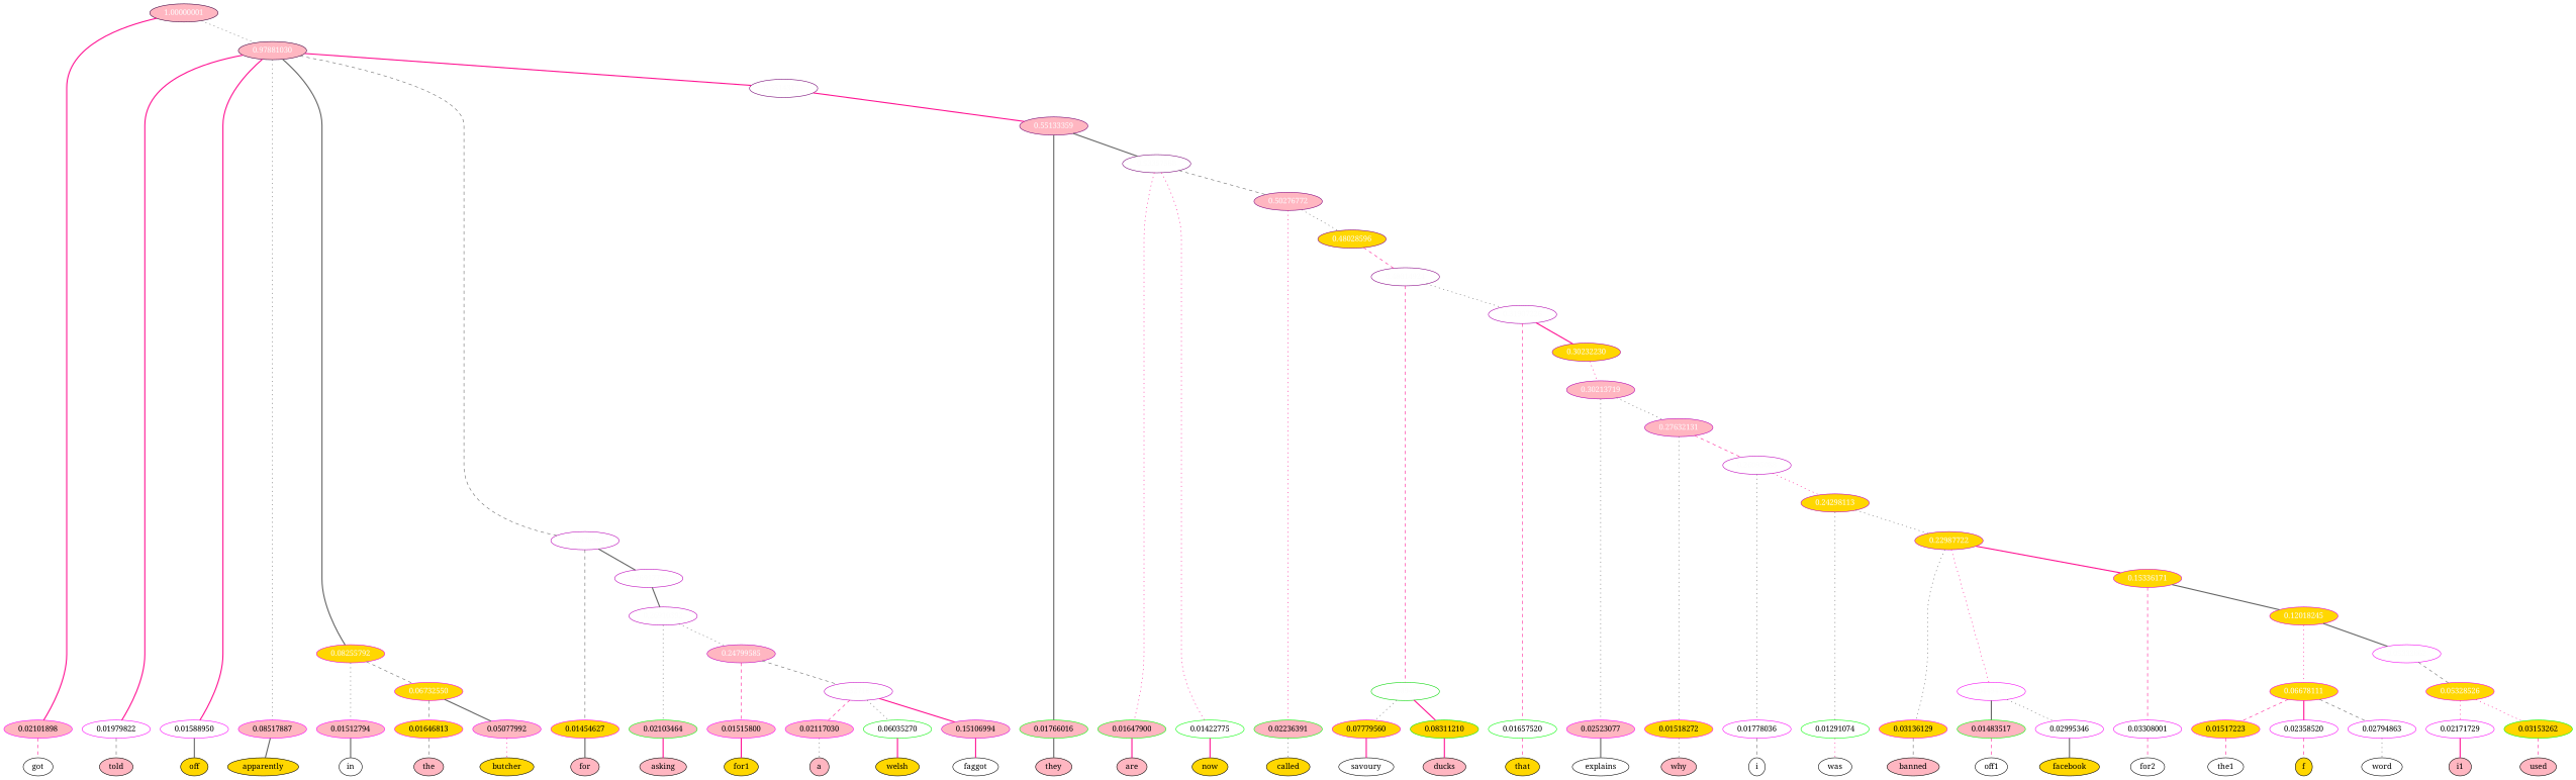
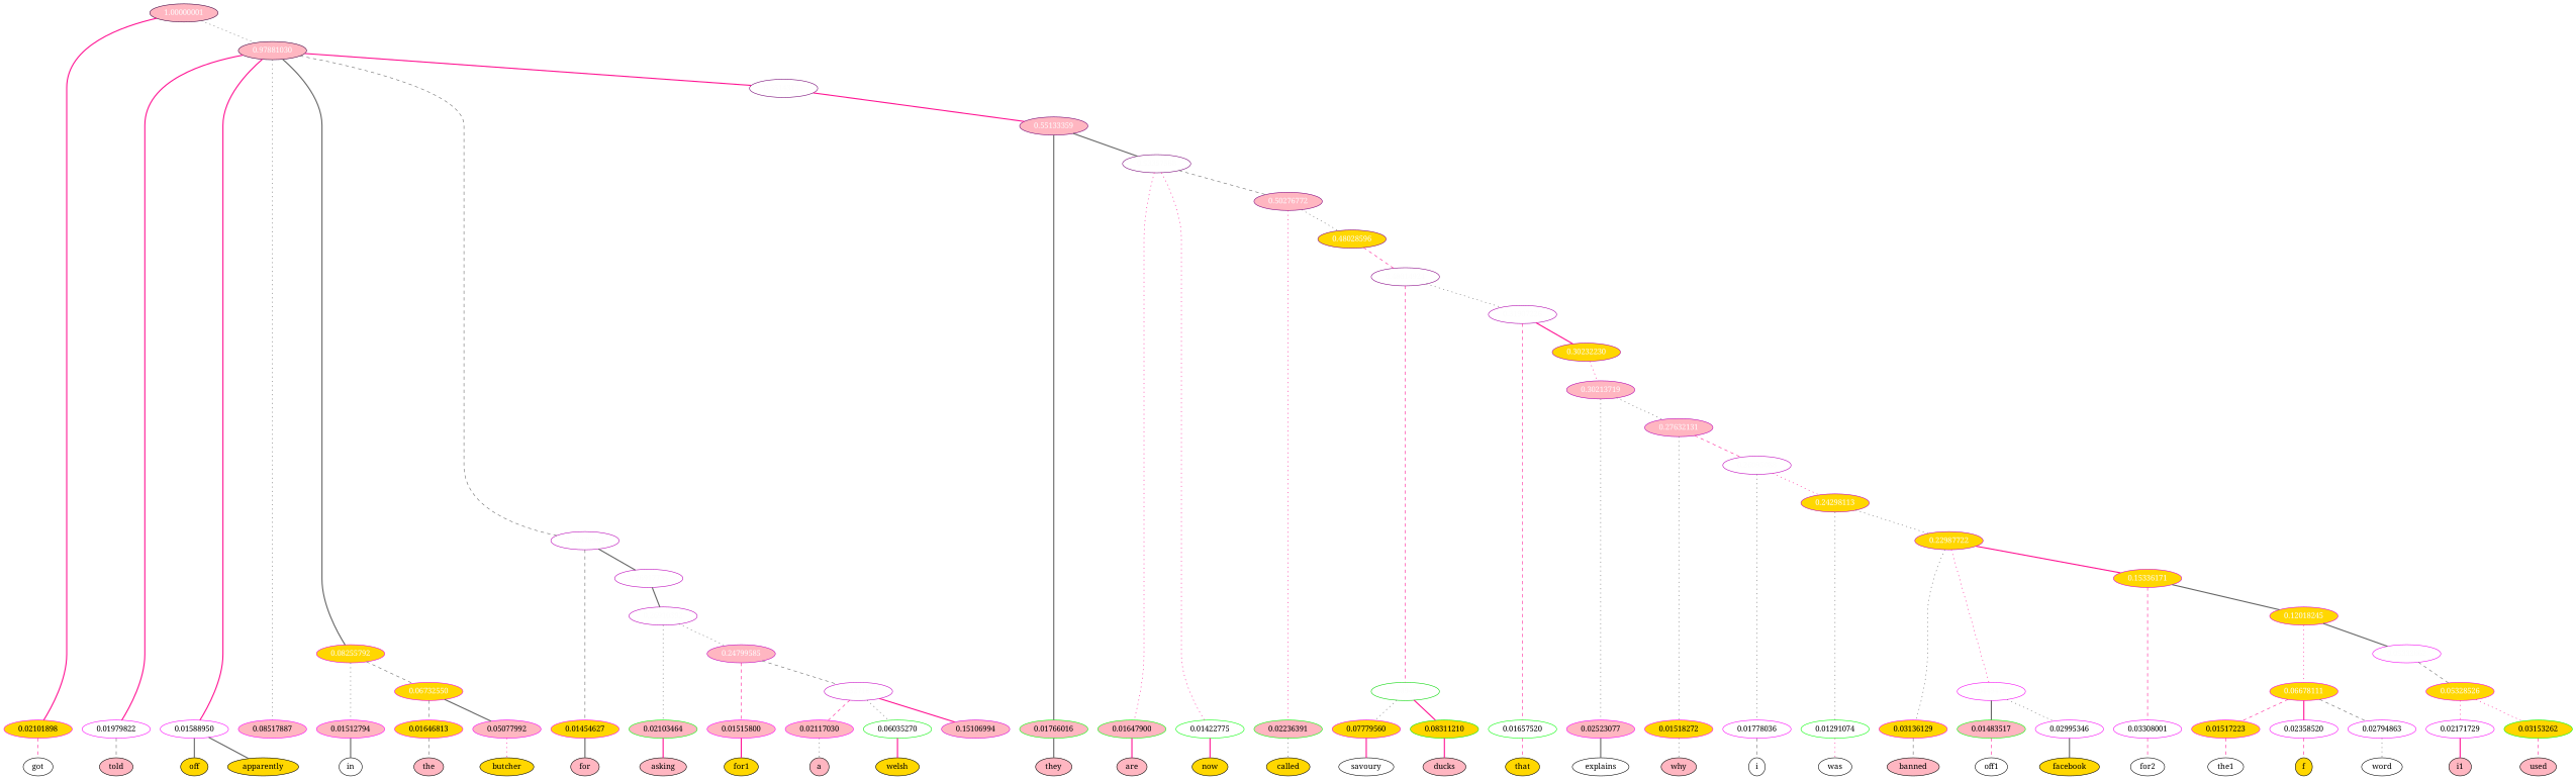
  graph {
    fontname="Noto Serif"
    node [color=black fillcolor=white fontname="Noto Serif" format=png nodesep=0.001 ordering=out overlap_scaling=0.01 ranksep=0.001 style=filled]
    edge [color=gray40 fontname="Noto Serif" style=bold]
    n1 [height=0.15 label=got style="filled,solid" width=0.15]
    n2 [fillcolor=lightpink height=0.15 label=told style="filled,solid" width=0.15]
    n3 [fillcolor=gold height=0.15 label=off style="filled,solid" width=0.15]
    n4 [height=0.15 label=in style="filled,solid" width=0.15]
    n5 [fillcolor=lightpink height=0.15 label=the style="filled,solid" width=0.15]
    n6 [fillcolor=gold height=0.15 label=butcher style="filled,solid" width=0.15]
    n7 [fillcolor=lightpink height=0.15 label=for style="filled,solid" width=0.15]
    n8 [fillcolor=lightpink height=0.15 label=asking style="filled,solid" width=0.15]
    n9 [fillcolor=gold height=0.15 label=for1 style="filled,solid" width=0.15]
    n10 [fillcolor=lightpink height=0.15 label=a style="filled,solid" width=0.15]
    n11 [fillcolor=gold height=0.15 label=welsh style="filled,solid" width=0.15]
-   n12 [height=0.15 label=faggot style="filled,solid" width=0.15]
    n13 [fillcolor=gold height=0.15 label=apparently style="filled,solid" width=0.15]
    n14 [fillcolor=lightpink height=0.15 label=they style="filled,solid" width=0.15]
    n15 [fillcolor=lightpink height=0.15 label=are style="filled,solid" width=0.15]
    n16 [fillcolor=gold height=0.15 label=now style="filled,solid" width=0.15]
    n17 [fillcolor=gold height=0.15 label=called style="filled,solid" width=0.15]
    n18 [height=0.15 label=savoury style="filled,solid" width=0.15]
    n19 [fillcolor=lightpink height=0.15 label=ducks style="filled,solid" width=0.15]
    n20 [fillcolor=gold height=0.15 label=that style="filled,solid" width=0.15]
    n21 [height=0.15 label=explains style="filled,solid" width=0.15]
    n22 [fillcolor=lightpink height=0.15 label=why style="filled,solid" width=0.15]
    n23 [height=0.15 label=i style="filled,solid" width=0.15]
    n24 [height=0.15 label=was style="filled,solid" width=0.15]
    n25 [fillcolor=lightpink height=0.15 label=banned style="filled,solid" width=0.15]
    n26 [height=0.15 label=off1 style="filled,solid" width=0.15]
    n27 [fillcolor=gold height=0.15 label=facebook style="filled,solid" width=0.15]
    n28 [height=0.15 label=for2 style="filled,solid" width=0.15]
    n29 [height=0.15 label=the1 style="filled,solid" width=0.15]
    n30 [fillcolor=gold height=0.15 label=f style="filled,solid" width=0.15]
    n31 [height=0.15 label=word style="filled,solid" width=0.15]
    n32 [fillcolor=lightpink height=0.15 label=i1 style="filled,solid" width=0.15]
    n33 [fillcolor=lightpink height=0.15 label=used style="filled,solid" width=0.15]
-   n34 [color="0.835 1.000 0.979" fillcolor=lightpink fontcolor=black height=0.15 label=0.02101898 width=0.15]
+   n34 [color="0.835 1.000 0.979" fillcolor=gold fontcolor=black height=0.15 label=0.02101898 width=0.15]
    n35 [color="0.835 1.000 0.980" fontcolor=black height=0.15 label=0.01979822 width=0.15]
    n36 [color="0.835 1.000 0.984" fontcolor=black height=0.15 label=0.01588950 width=0.15]
    n37 [color="0.835 1.000 0.985" fillcolor=lightpink fontcolor=black height=0.15 label=0.01512794 width=0.15]
    n38 [color="0.835 1.000 0.984" fillcolor=gold fontcolor=black height=0.15 label=0.01646813 width=0.15]
    n39 [color="0.835 1.000 0.949" fillcolor=lightpink fontcolor=black height=0.15 label=0.05077992 width=0.15]
    n40 [color="0.835 1.000 0.985" fillcolor=gold fontcolor=black height=0.15 label=0.01454627 width=0.15]
    n41 [color="0.334 1.000 0.979" fillcolor=lightpink fontcolor=black height=0.15 label=0.02103464 width=0.15]
    n42 [color="0.835 1.000 0.985" fillcolor=lightpink fontcolor=black height=0.15 label=0.01515800 width=0.15]
    n43 [color="0.835 1.000 0.979" fillcolor=lightpink fontcolor=black height=0.15 label=0.02117030 width=0.15]
    n44 [color="0.334 1.000 0.940" fontcolor=black height=0.15 label=0.06035270 width=0.15]
    n45 [color="0.835 1.000 0.849" fillcolor=lightpink fontcolor=black height=0.15 label=0.15106994 width=0.15]
    n46 [color="0.835 1.000 0.975" fillcolor=lightpink fontcolor=black height=0.15 label=0.08517887 width=0.15]
    n47 [color="0.334 1.000 0.982" fillcolor=lightpink fontcolor=black height=0.15 label=0.01766016 width=0.15]
    n48 [color="0.334 1.000 0.984" fillcolor=lightpink fontcolor=black height=0.15 label=0.01647900 width=0.15]
    n49 [color="0.334 1.000 0.986" fontcolor=black height=0.15 label=0.01422775 width=0.15]
    n50 [color="0.334 1.000 0.978" fillcolor=lightpink fontcolor=black height=0.15 label=0.02236391 width=0.15]
    n51 [color="0.835 1.000 0.922" fillcolor=gold fontcolor=black height=0.15 label=0.07779560 width=0.15]
    n52 [color="0.334 1.000 0.917" fillcolor=gold fontcolor=black height=0.15 label=0.08311210 width=0.15]
    n53 [color="0.334 1.000 0.983" fontcolor=black height=0.15 label=0.01657520 width=0.15]
    n54 [color="0.835 1.000 0.974" fillcolor=lightpink fontcolor=black height=0.15 label=0.02523077 width=0.15]
    n55 [color="0.835 1.000 0.985" fillcolor=gold fontcolor=black height=0.15 label=0.01518272 width=0.15]
    n56 [color="0.835 1.000 0.982" fontcolor=black height=0.15 label=0.01778036 width=0.15]
    n57 [color="0.334 1.000 0.987" fontcolor=black height=0.15 label=0.01291074 width=0.15]
    n58 [color="0.835 1.000 0.969" fillcolor=gold fontcolor=black height=0.15 label=0.03136129 width=0.15]
    n59 [color="0.334 1.000 0.985" fillcolor=lightpink fontcolor=black height=0.15 label=0.01483517 width=0.15]
    n60 [color="0.835 1.000 0.970" fontcolor=black height=0.15 label=0.02995346 width=0.15]
    n61 [color="0.835 1.000 0.967" fontcolor=black height=0.15 label=0.03308001 width=0.15]
    n62 [color="0.835 1.000 0.985" fillcolor=gold fontcolor=black height=0.15 label=0.01517223 width=0.15]
    n63 [color="0.835 1.000 0.976" fontcolor=black height=0.15 label=0.02358520 width=0.15]
    n64 [color="0.835 1.000 0.972" fontcolor=black height=0.15 label=0.02794863 width=0.15]
    n65 [color="0.835 1.000 0.978" fontcolor=black height=0.15 label=0.02171729 width=0.15]
    n66 [color="0.334 1.000 0.968" fillcolor=gold fontcolor=black height=0.15 label=0.03153262 width=0.15]
    n67 [color="0.835 1.000 0.250" fillcolor=lightpink fontcolor=grey99 height=0.15 label=1.00000001 width=0.15]
    n68 [color="0.835 1.000 0.250" fillcolor=lightpink fontcolor=grey99 height=0.15 label=0.97881030 width=0.15]
    n69 [color="0.835 1.000 0.917" fillcolor=gold fontcolor=grey99 height=0.15 label=0.08255792 width=0.15]
    n70 [color="0.835 1.000 0.716" fontcolor=grey99 height=0.15 label=0.28379964 width=0.15]
    n71 [color="0.835 1.000 0.449" fontcolor=grey99 height=0.15 label=0.55143135 width=0.15]
    n72 [color="0.835 1.000 0.933" fillcolor=gold fontcolor=grey99 height=0.15 label=0.06732550 width=0.15]
    n73 [color="0.835 1.000 0.731" fontcolor=grey99 height=0.15 label=0.26917735 width=0.15]
    n74 [color="0.835 1.000 0.449" fillcolor=lightpink fontcolor=grey99 height=0.15 label=0.55133359 width=0.15]
    n75 [color="0.835 1.000 0.731" fontcolor=grey99 height=0.15 label=0.26910392 width=0.15]
    n76 [color="0.835 1.000 0.466" fontcolor=grey99 height=0.15 label=0.53357568 width=0.15]
    n77 [color="0.835 1.000 0.752" fillcolor=lightpink fontcolor=grey99 height=0.15 label=0.24799585 width=0.15]
    n78 [color="0.835 1.000 0.497" fillcolor=lightpink fontcolor=grey99 height=0.15 label=0.50276772 width=0.15]
    n79 [color="0.835 1.000 0.767" fontcolor=grey99 height=0.15 label=0.23271612 width=0.15]
    n80 [color="0.835 1.000 0.520" fillcolor=gold fontcolor=grey99 height=0.15 label=0.48028596 width=0.15]
    n81 [color="0.835 1.000 0.520" fontcolor=grey99 height=0.15 label=0.48014924 width=0.15]
    n82 [color="0.334 1.000 0.839" fontcolor=grey99 height=0.15 label=0.16094025 width=0.15]
    n83 [color="0.835 1.000 0.681" fontcolor=grey99 height=0.15 label=0.31907226 width=0.15]
    n84 [color="0.835 1.000 0.698" fillcolor=gold fontcolor=grey99 height=0.15 label=0.30232230 width=0.15]
    n85 [color="0.835 1.000 0.698" fillcolor=lightpink fontcolor=grey99 height=0.15 label=0.30213719 width=0.15]
    n86 [color="0.835 1.000 0.724" fillcolor=lightpink fontcolor=grey99 height=0.15 label=0.27632131 width=0.15]
    n87 [color="0.835 1.000 0.739" fontcolor=grey99 height=0.15 label=0.26095088 width=0.15]
    n88 [color="0.835 1.000 0.757" fillcolor=gold fontcolor=grey99 height=0.15 label=0.24298113 width=0.15]
    n89 [color="0.835 1.000 0.770" fillcolor=gold fontcolor=grey99 height=0.15 label=0.22987722 width=0.15]
    n90 [color="0.835 1.000 0.955" fontcolor=grey99 height=0.15 label=0.04494752 width=0.15]
    n91 [color="0.835 1.000 0.847" fillcolor=gold fontcolor=grey99 height=0.15 label=0.15336171 width=0.15]
    n92 [color="0.835 1.000 0.880" fillcolor=gold fontcolor=grey99 height=0.15 label=0.12018245 width=0.15]
    n93 [color="0.835 1.000 0.933" fillcolor=gold fontcolor=grey99 height=0.15 label=0.06678111 width=0.15]
    n94 [color="0.835 1.000 0.947" fontcolor=grey99 height=0.15 label=0.05332062 width=0.15]
    n95 [color="0.835 1.000 0.947" fillcolor=gold fontcolor=grey99 height=0.15 label=0.05328526 width=0.15]
    subgraph sub_1 {
      rank=same
      n1
      n2
      n3
      n4
      n5
      n6
      n7
      n8
      n9
      n10
      n11
-     n12
      n13
      n14
      n15
      n16
      n17
      n18
      n19
      n20
      n21
      n22
      n23
      n24
      n25
      n26
      n27
      n28
      n29
      n30
      n31
      n32
      n33
    }
    subgraph sub_2 {
      rank=same
      n34
      n35
      n36
      n37
      n38
      n39
      n40
      n41
      n42
      n43
      n44
      n45
      n46
      n47
      n48
      n49
      n50
      n51
      n52
      n53
      n54
      n55
      n56
      n57
      n58
      n59
      n60
      n61
      n62
      n63
      n64
      n65
      n66
    }
    n34 -- n1 [color=deeppink style=dashed]
    n35 -- n2 [style=dashed]
    n36 -- n3
    n37 -- n4
    n38 -- n5 [style=dashed]
    n39 -- n6 [color=deeppink style=dotted]
    n40 -- n7
    n41 -- n8 [color=deeppink]
    n42 -- n9 [color=deeppink]
    n43 -- n10 [style=dotted]
    n44 -- n11 [color=deeppink]
-   n45 -- n12 [color=deeppink]
-   n46 -- n13
+   n36 -- n13
    n47 -- n14
    n48 -- n15 [color=deeppink]
    n49 -- n16 [color=deeppink]
    n50 -- n17 [style=dotted]
    n51 -- n18 [color=deeppink]
    n52 -- n19 [color=deeppink]
    n53 -- n20 [color=deeppink style=dashed]
    n54 -- n21
    n55 -- n22 [style=dotted]
    n56 -- n23 [style=dashed]
    n57 -- n24 [color=deeppink style=dotted]
    n58 -- n25 [style=dashed]
    n59 -- n26 [color=deeppink style=dashed]
    n60 -- n27
    n61 -- n28 [color=deeppink style=dashed]
    n62 -- n29 [color=deeppink style=dashed]
    n63 -- n30 [color=deeppink style=dashed]
    n64 -- n31 [style=dotted]
    n65 -- n32 [color=deeppink]
    n66 -- n33 [color=deeppink style=dashed]
    n67 -- n34 [color=deeppink]
    n67 -- n68 [style=dotted]
    n68 -- n35 [color=deeppink]
    n68 -- n36 [color=deeppink]
    n68 -- n46 [style=dotted]
    n68 -- n69
    n68 -- n70 [style=dashed]
    n68 -- n71 [color=deeppink]
    n69 -- n37 [style=dotted]
    n69 -- n72 [style=dashed]
    n70 -- n40 [style=dashed]
    n70 -- n73
    n71 -- n74 [color=deeppink]
    n72 -- n38 [style=dashed]
    n72 -- n39
    n73 -- n75
    n74 -- n47
    n74 -- n76
    n75 -- n41 [style=dotted]
    n75 -- n77 [style=dotted]
    n76 -- n48 [color=deeppink style=dotted]
    n76 -- n49 [color=deeppink style=dotted]
    n76 -- n78 [style=dashed]
    n77 -- n42 [color=deeppink style=dashed]
    n77 -- n79 [style=dashed]
    n78 -- n50 [color=deeppink style=dotted]
    n78 -- n80 [style=dotted]
    n79 -- n43 [color=deeppink style=dashed]
    n79 -- n44 [style=dotted]
    n79 -- n45 [color=deeppink]
    n80 -- n81 [color=deeppink style=dashed]
    n81 -- n82 [color=deeppink style=dashed]
    n81 -- n83 [style=dotted]
    n82 -- n51 [style=dotted]
    n82 -- n52 [color=deeppink]
    n83 -- n53 [color=deeppink style=dashed]
    n83 -- n84 [color=deeppink]
    n84 -- n85 [color=deeppink style=dotted]
    n85 -- n54 [style=dotted]
    n85 -- n86 [style=dotted]
    n86 -- n55 [style=dotted]
    n86 -- n87 [color=deeppink style=dashed]
    n87 -- n56 [style=dotted]
    n87 -- n88 [color=deeppink style=dotted]
    n88 -- n57 [style=dotted]
    n88 -- n89 [style=dotted]
    n89 -- n58 [style=dotted]
    n89 -- n90 [color=deeppink style=dotted]
    n89 -- n91 [color=deeppink]
    n90 -- n59
    n90 -- n60 [style=dotted]
    n91 -- n61 [color=deeppink style=dashed]
    n91 -- n92
    n92 -- n93 [color=deeppink style=dotted]
    n92 -- n94
    n93 -- n62 [color=deeppink style=dashed]
    n93 -- n63 [color=deeppink]
    n93 -- n64 [style=dashed]
    n94 -- n95 [style=dashed]
    n95 -- n65 [color=deeppink style=dotted]
    n95 -- n66 [color=deeppink style=dotted]
  }
